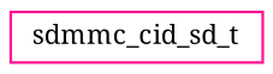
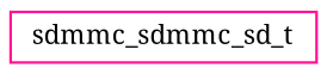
  digraph {
    rankdir=LR
    fontname="Noto Serif"
-   n1 [color=deeppink fillcolor=white fontname="Noto Serif" fontsize=10 height=0.2 label=sdmmc_cid_sd_t shape=record style=filled width=0.4]
+   n1 [color=deeppink fillcolor=white fontname="Noto Serif" fontsize=10 height=0.2 label=sdmmc_sdmmc_sd_t shape=record style=filled width=0.4]
  }
